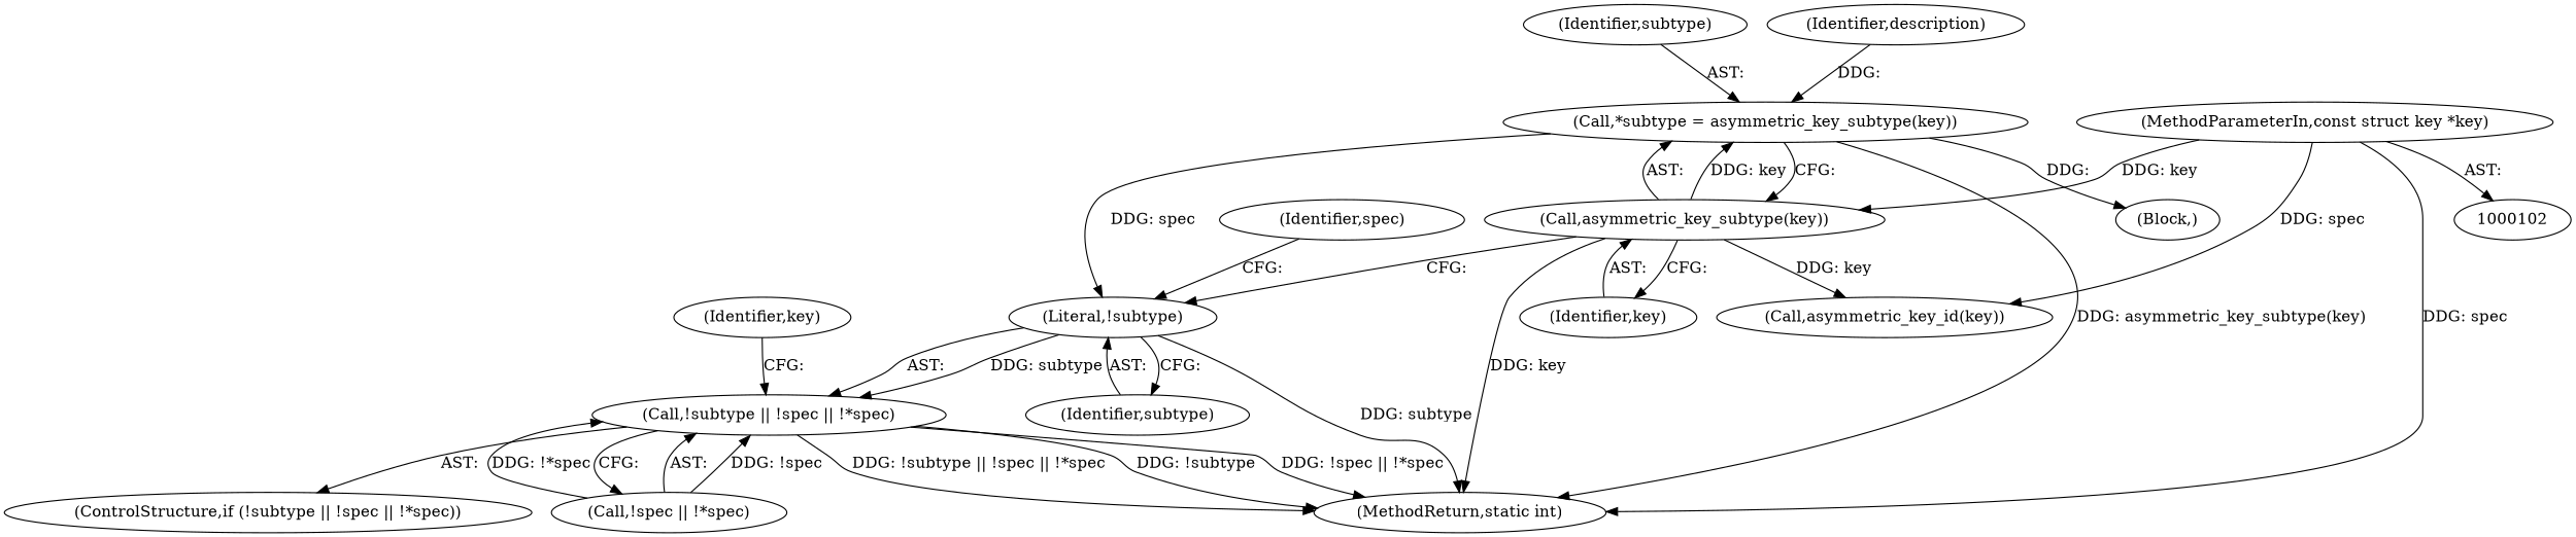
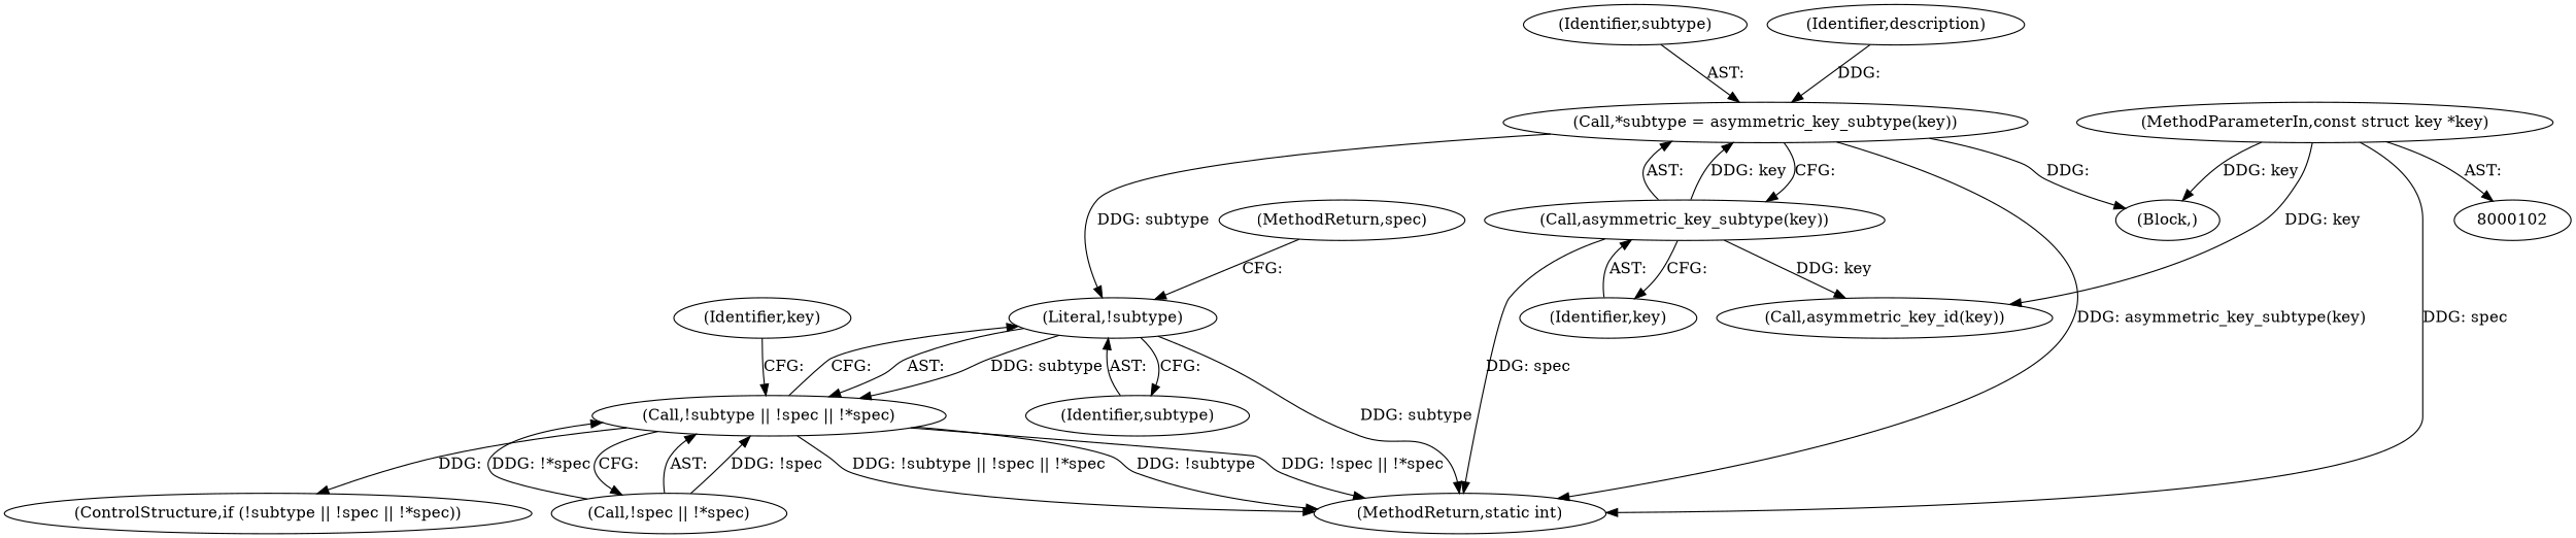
  digraph {
    n1 [label="(Literal,!subtype)"]
    n2 [label="(Call,!subtype || !spec || !*spec)"]
    n3 [label="(MethodReturn,static int)"]
    n4 [label="(Identifier,subtype)"]
    n5 [label="(ControlStructure,if (!subtype || !spec || !*spec))"]
    n6 [label="(Call,!spec || !*spec)"]
    n7 [label="(Call,*subtype = asymmetric_key_subtype(key))"]
    n8 [label="(Call,asymmetric_key_subtype(key))"]
    n9 [label="(Block,)"]
    n10 [label="(Call,asymmetric_key_id(key))"]
    n11 [label="(Identifier,key)"]
    n12 [label="(MethodParameterIn,const struct key *key)"]
-   1000102
+   1000102 [label=8000102]
    n14 [label="(Identifier,subtype)"]
-   n15 [label="(Identifier,spec)"]
+   n15 [label="(MethodReturn,spec)"]
    n16 [label="(Identifier,description)"]
    n17 [label="(Identifier,key)"]
    n1 -> n2 [label="AST: "]
    n1 -> n2 [label="DDG: subtype"]
    n1 -> n3 [label="DDG: subtype"]
    n1 -> n4 [label="CFG: "]
-   n8 -> n1 [label="CFG: "]
+   n2 -> n1 [label="CFG: "]
    n2 -> n3 [label="DDG: !subtype"]
    n2 -> n3 [label="DDG: !spec || !*spec"]
    n2 -> n3 [label="DDG: !subtype || !spec || !*spec"]
-   n2 -> n5 [label="AST: "]
+   n2 -> n5 [label="DDG: "]
    n2 -> n6 [label="CFG: "]
    n4 -> n1 [label="AST: "]
    n6 -> n2 [label="AST: "]
    n6 -> n2 [label="DDG: !spec"]
    n6 -> n2 [label="DDG: !*spec"]
-   n7 -> n1 [label="DDG: spec"]
+   n7 -> n1 [label="DDG: subtype"]
    n7 -> n3 [label="DDG: asymmetric_key_subtype(key)"]
    n7 -> n8 [label="CFG: "]
    n7 -> n9 [label="DDG: "]
-   n8 -> n3 [label="DDG: key"]
+   n8 -> n3 [label="DDG: spec"]
    n8 -> n7 [label="AST: "]
    n8 -> n7 [label="DDG: key"]
    n8 -> n10 [label="DDG: key"]
    n8 -> n11 [label="CFG: "]
    n11 -> n8 [label="AST: "]
    n12 -> n3 [label="DDG: spec"]
-   n12 -> n8 [label="DDG: key"]
-   n12 -> n10 [label="DDG: spec"]
+   n12 -> n9 [label="DDG: key"]
+   n12 -> n10 [label="DDG: key"]
    n12 -> 1000102 [label="AST: "]
    n14 -> n7 [label="AST: "]
    n15 -> n1 [label="CFG: "]
    n16 -> n7 [label="DDG: "]
    n17 -> n2 [label="CFG: "]
  }
